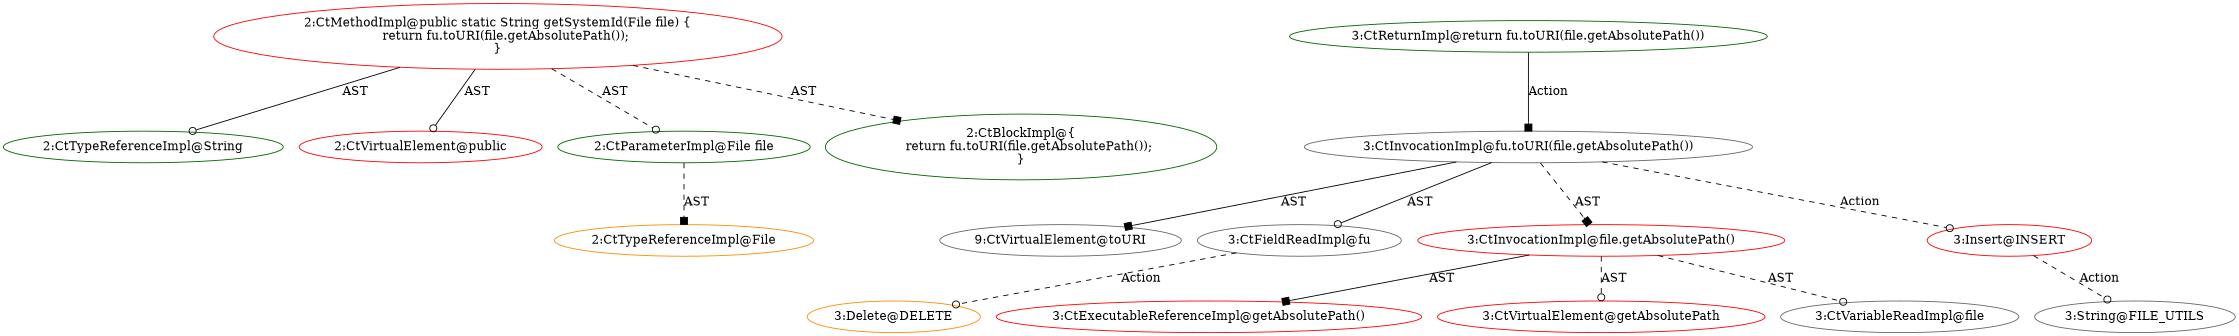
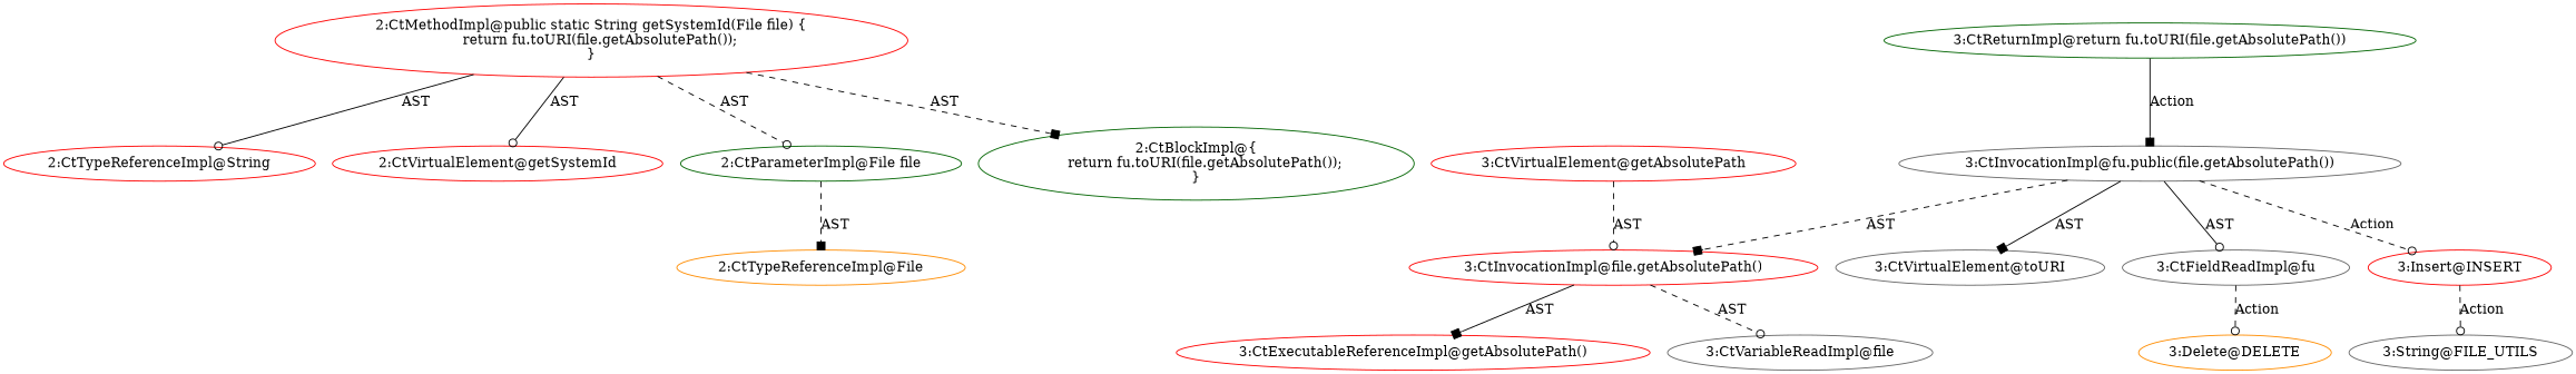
  digraph {
    node [color=red shape=ellipse]
    edge [arrowhead=odot style=dashed]
-   n1 [color=darkgreen label="2:CtTypeReferenceImpl@String"]
-   n2 [label="2:CtVirtualElement@public"]
+   n1 [label="2:CtTypeReferenceImpl@String"]
+   n2 [label="2:CtVirtualElement@getSystemId"]
    n3 [color=darkgreen label="2:CtParameterImpl@File file"]
    n4 [color=darkorange label="2:CtTypeReferenceImpl@File"]
-   n5 [color=gray40 label="9:CtVirtualElement@toURI"]
+   n5 [color=gray40 label="3:CtVirtualElement@toURI"]
    n6 [color=gray40 label="3:CtFieldReadImpl@fu"]
    n7 [color=darkorange label="3:Delete@DELETE"]
    n8 [label="3:CtExecutableReferenceImpl@getAbsolutePath()"]
    n9 [label="3:CtVirtualElement@getAbsolutePath"]
    n10 [color=gray40 label="3:CtVariableReadImpl@file"]
    n11 [label="3:CtInvocationImpl@file.getAbsolutePath()"]
-   n12 [color=gray40 label="3:CtInvocationImpl@fu.toURI(file.getAbsolutePath())"]
+   n12 [color=gray40 label="3:CtInvocationImpl@fu.public(file.getAbsolutePath())"]
    n13 [label="3:Insert@INSERT"]
    n14 [color=gray40 label="3:String@FILE_UTILS"]
    n15 [color=darkgreen label="3:CtReturnImpl@return fu.toURI(file.getAbsolutePath())"]
    n16 [color=darkgreen label="2:CtBlockImpl@\{\n    return fu.toURI(file.getAbsolutePath());\n\}"]
    n17 [label="2:CtMethodImpl@public static String getSystemId(File file) \{\n    return fu.toURI(file.getAbsolutePath());\n\}"]
    n3 -> n4 [arrowhead=box label=AST]
    n6 -> n7 [label=Action]
    n11 -> n8 [arrowhead=box label=AST style=solid]
-   n11 -> n9 [label=AST]
+   n9 -> n11 [label=AST]
    n11 -> n10 [label=AST]
    n12 -> n5 [arrowhead=box label=AST style=solid]
    n12 -> n6 [label=AST style=solid]
    n12 -> n11 [arrowhead=box label=AST]
    n12 -> n13 [label=Action]
    n13 -> n14 [label=Action]
    n15 -> n12 [arrowhead=box label=Action style=solid]
    n17 -> n1 [label=AST style=solid]
    n17 -> n2 [label=AST style=solid]
    n17 -> n3 [label=AST]
    n17 -> n16 [arrowhead=box label=AST]
  }
